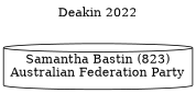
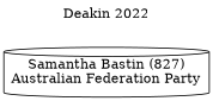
  digraph {
    label="Deakin 2022"
    labelloc=t
    mclimit=10
-   n1 [label="Samantha Bastin (823)\nAustralian Federation Party" shape=cylinder style=filled fillcolor=white]
+   n1 [label="Samantha Bastin (827)\nAustralian Federation Party" shape=cylinder style=filled fillcolor=white]
  }
